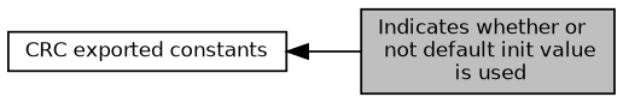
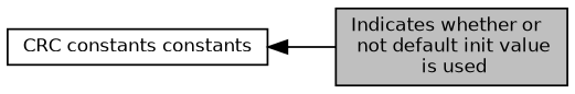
  digraph {
    rankdir=LR
    node [color=black fontname=Helvetica fontsize=10 shape=record style=filled]
-   n1 [fillcolor=white height=0.2 label="CRC exported constants" width=0.4]
+   n1 [fillcolor=white height=0.2 label="CRC constants constants" width=0.4]
    n2 [fillcolor=grey75 fontcolor=black height=0.2 label="Indicates whether or\l not default init value\l is used" width=0.4]
    n1 -> n2 [dir=back fontname=Helvetica fontsize=10 labelfontname=Helvetica labelfontsize=10 shape=plaintext style=solid]
  }
